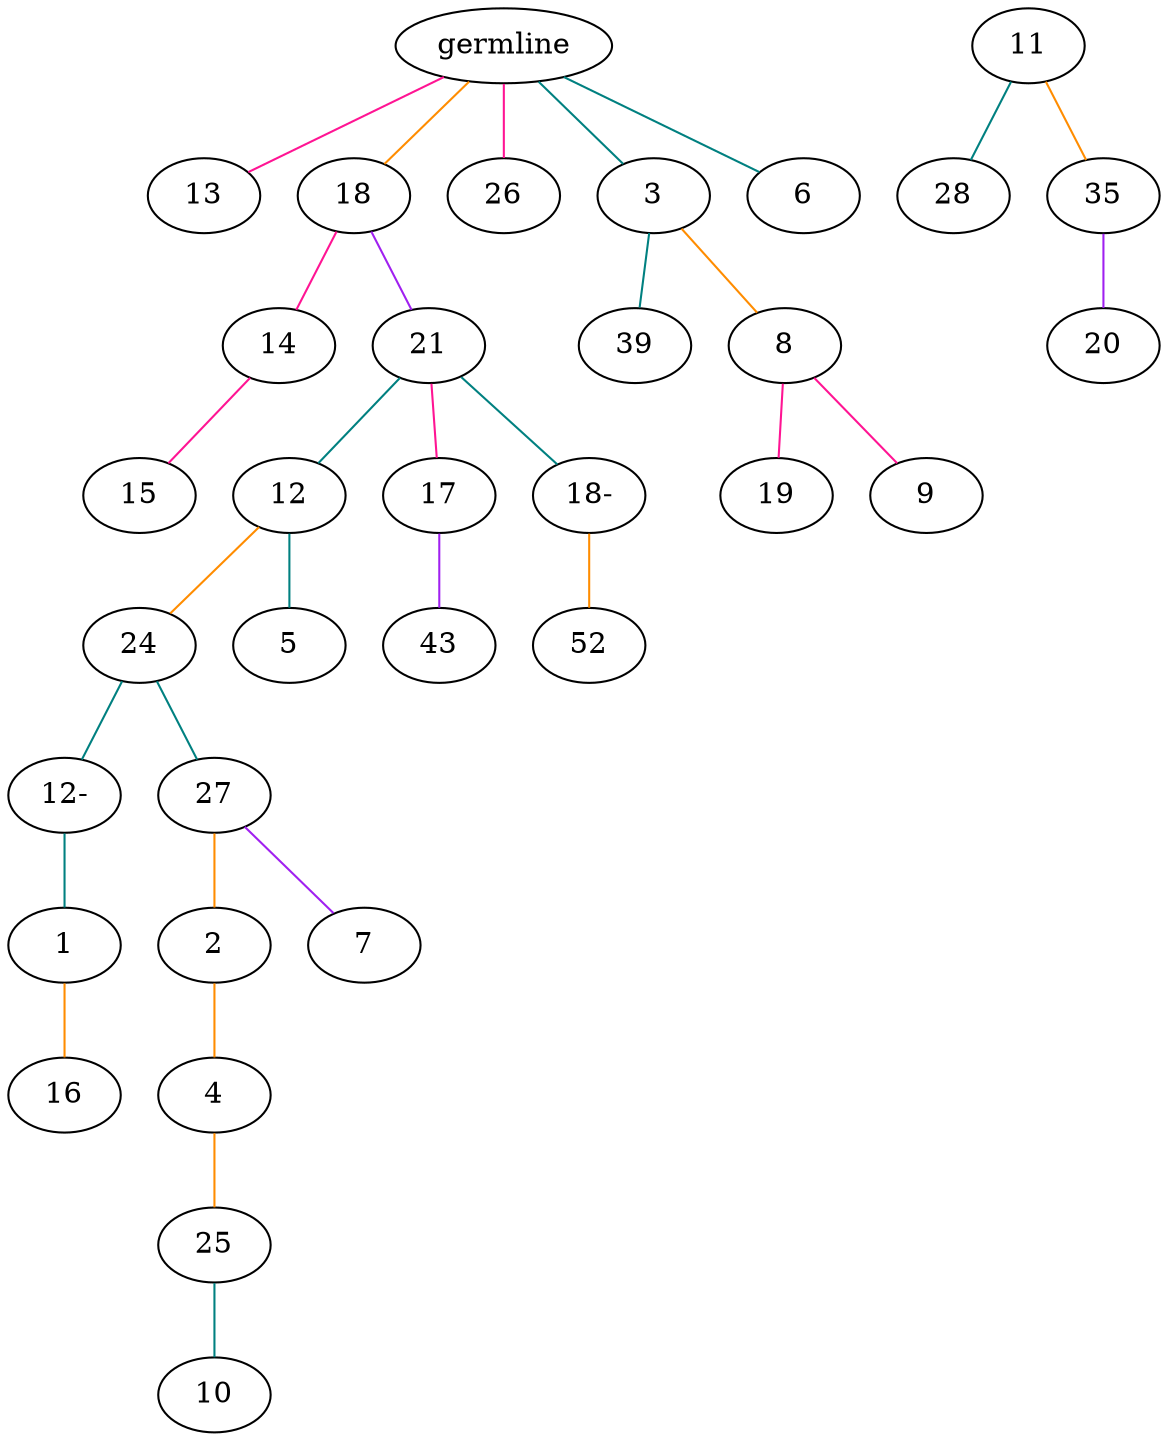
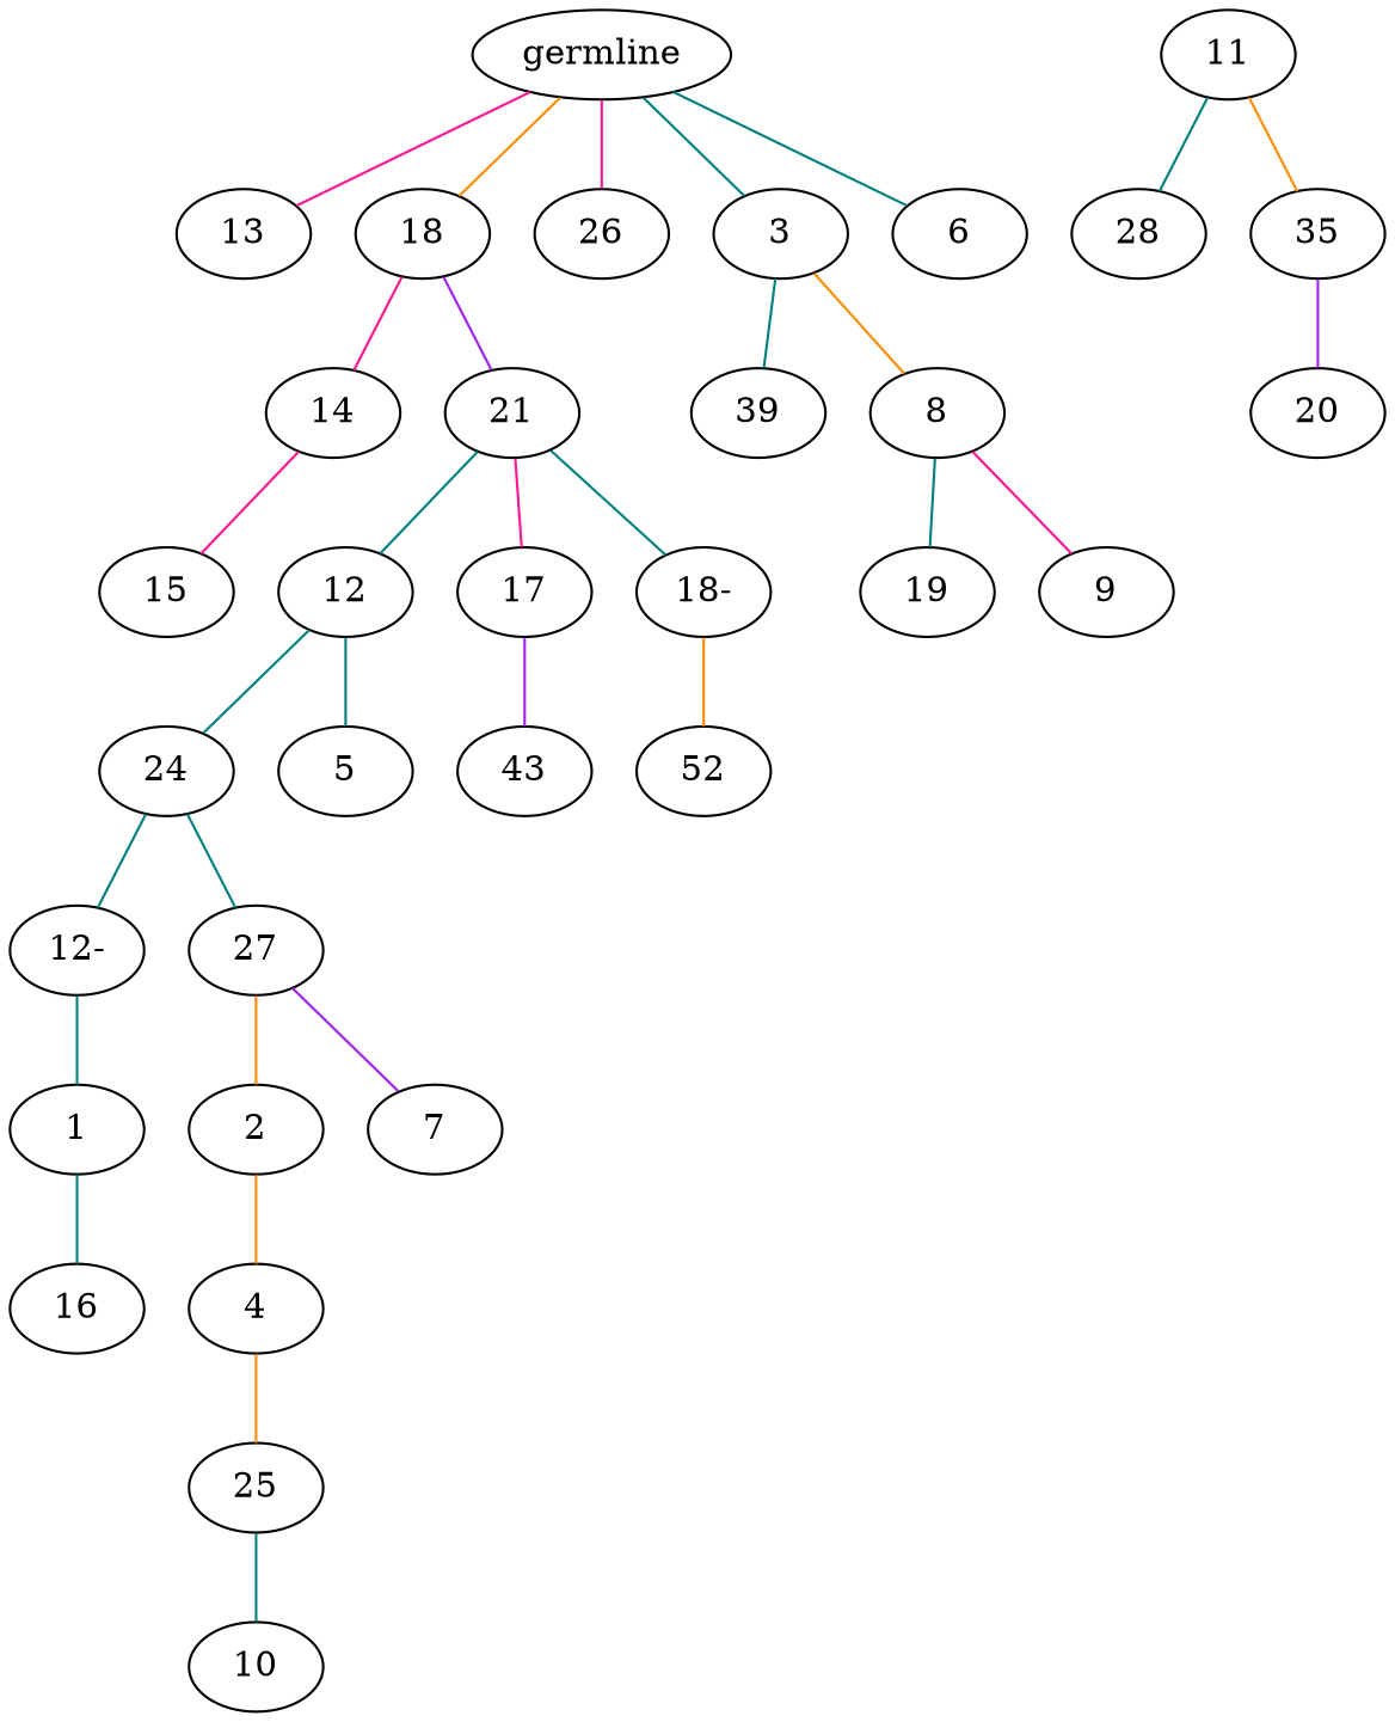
  graph {
    edge [color=teal]
    n1 [label=germline]
    n2 [label=13]
    n3 [label=18]
    n4 [label=26]
    n5 [label=3]
    n6 [label=6]
    n7 [label=11]
    n8 [label=28]
    n9 [label=35]
    n10 [label=14]
    n11 [label=21]
    n12 [label=39]
    n13 [label=8]
    n14 [label=20]
    n15 [label=15]
    n16 [label=12]
    n17 [label=17]
    n18 [label="18-"]
    n19 [label=24]
    n20 [label=5]
    n21 [label=43]
    n22 [label=52]
    n23 [label="12-"]
    n24 [label=27]
    n25 [label=1]
    n26 [label=2]
    n27 [label=7]
    n28 [label=16]
    n29 [label=4]
    n30 [label=25]
    n31 [label=10]
    n32 [label=19]
    n33 [label=9]
    n1 -- n2 [color=deeppink]
    n1 -- n3 [color=darkorange]
    n1 -- n4 [color=deeppink]
    n1 -- n5
    n1 -- n6
    n3 -- n10 [color=deeppink]
    n3 -- n11 [color=purple]
    n5 -- n12
    n5 -- n13 [color=darkorange]
    n7 -- n8
    n7 -- n9 [color=darkorange]
    n9 -- n14 [color=purple]
    n10 -- n15 [color=deeppink]
    n11 -- n16
    n11 -- n17 [color=deeppink]
    n11 -- n18
-   n13 -- n32 [color=deeppink]
+   n13 -- n32
    n13 -- n33 [color=deeppink]
-   n16 -- n19 [color=darkorange]
+   n16 -- n19
    n16 -- n20
    n17 -- n21 [color=purple]
    n18 -- n22 [color=darkorange]
    n19 -- n23
    n19 -- n24
    n23 -- n25
    n24 -- n26 [color=darkorange]
    n24 -- n27 [color=purple]
-   n25 -- n28 [color=darkorange]
+   n25 -- n28
    n26 -- n29 [color=darkorange]
    n29 -- n30 [color=darkorange]
    n30 -- n31
  }
